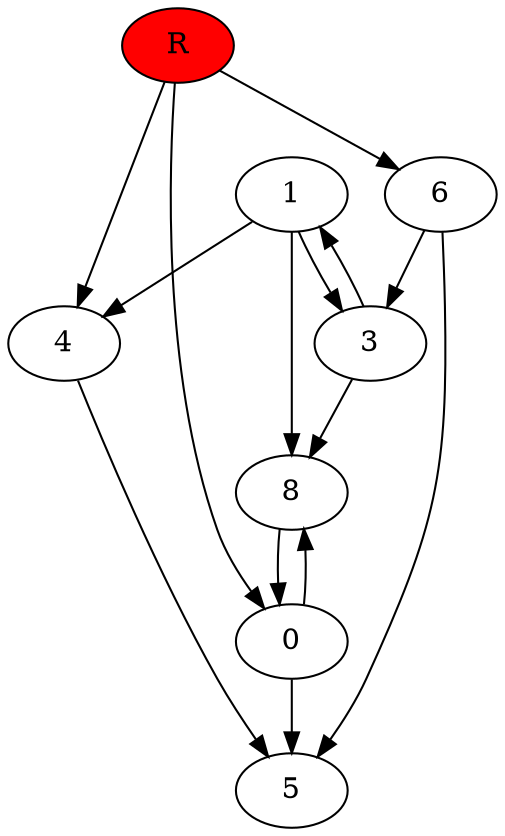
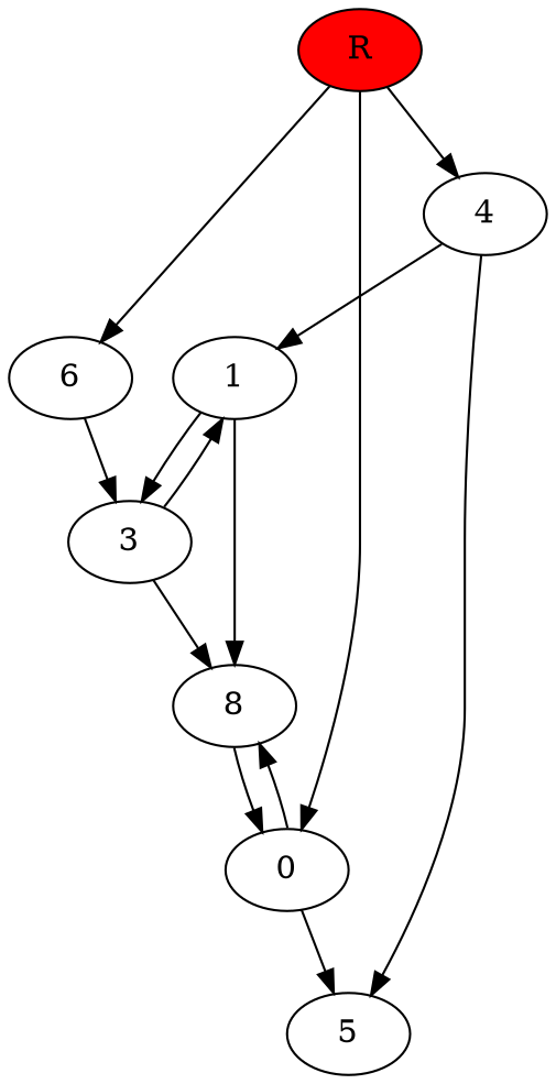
  digraph {
    1
    3
    8
    n4 [label=0]
    5
    4
    6
    R [fillcolor="#ff0000" style=filled]
    1 -> 3
    1 -> 8
    3 -> 1
    3 -> 8
    8 -> n4
    n4 -> 8
    n4 -> 5
-   1 -> 4
+   4 -> 1
    4 -> 5
    6 -> 3
-   6 -> 5
    R -> n4
    R -> 4
    R -> 6
  }
